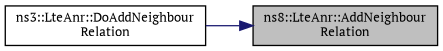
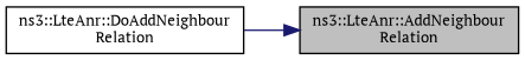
  digraph {
    rankdir=RL
    fontname="PT Serif"
    node [color=black fontname="PT Serif" fontsize=10 shape=record style=filled]
-   n1 [fillcolor=grey75 fontcolor=black height=0.2 label="ns8::LteAnr::AddNeighbour\lRelation" width=0.4]
+   n1 [fillcolor=grey75 fontcolor=black height=0.2 label="ns3::LteAnr::AddNeighbour\lRelation" width=0.4]
    n2 [fillcolor=white height=0.2 label="ns3::LteAnr::DoAddNeighbour\lRelation" width=0.4]
    n1 -> n2 [color=midnightblue dir=back fontname="PT Serif" fontsize=10 labelfontname=Helvetica labelfontsize=10 style=solid]
  }
